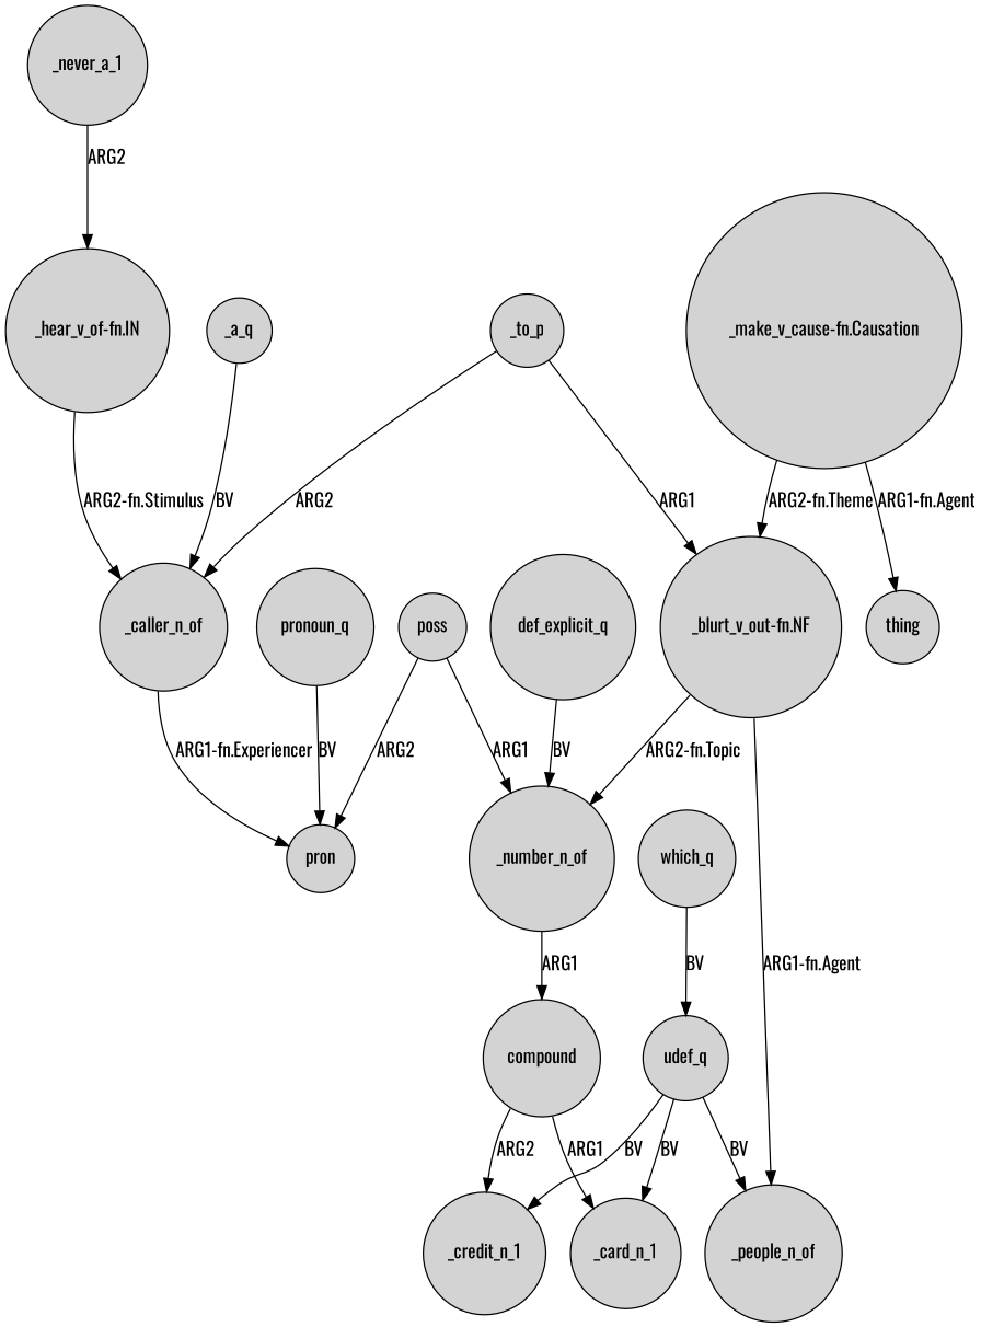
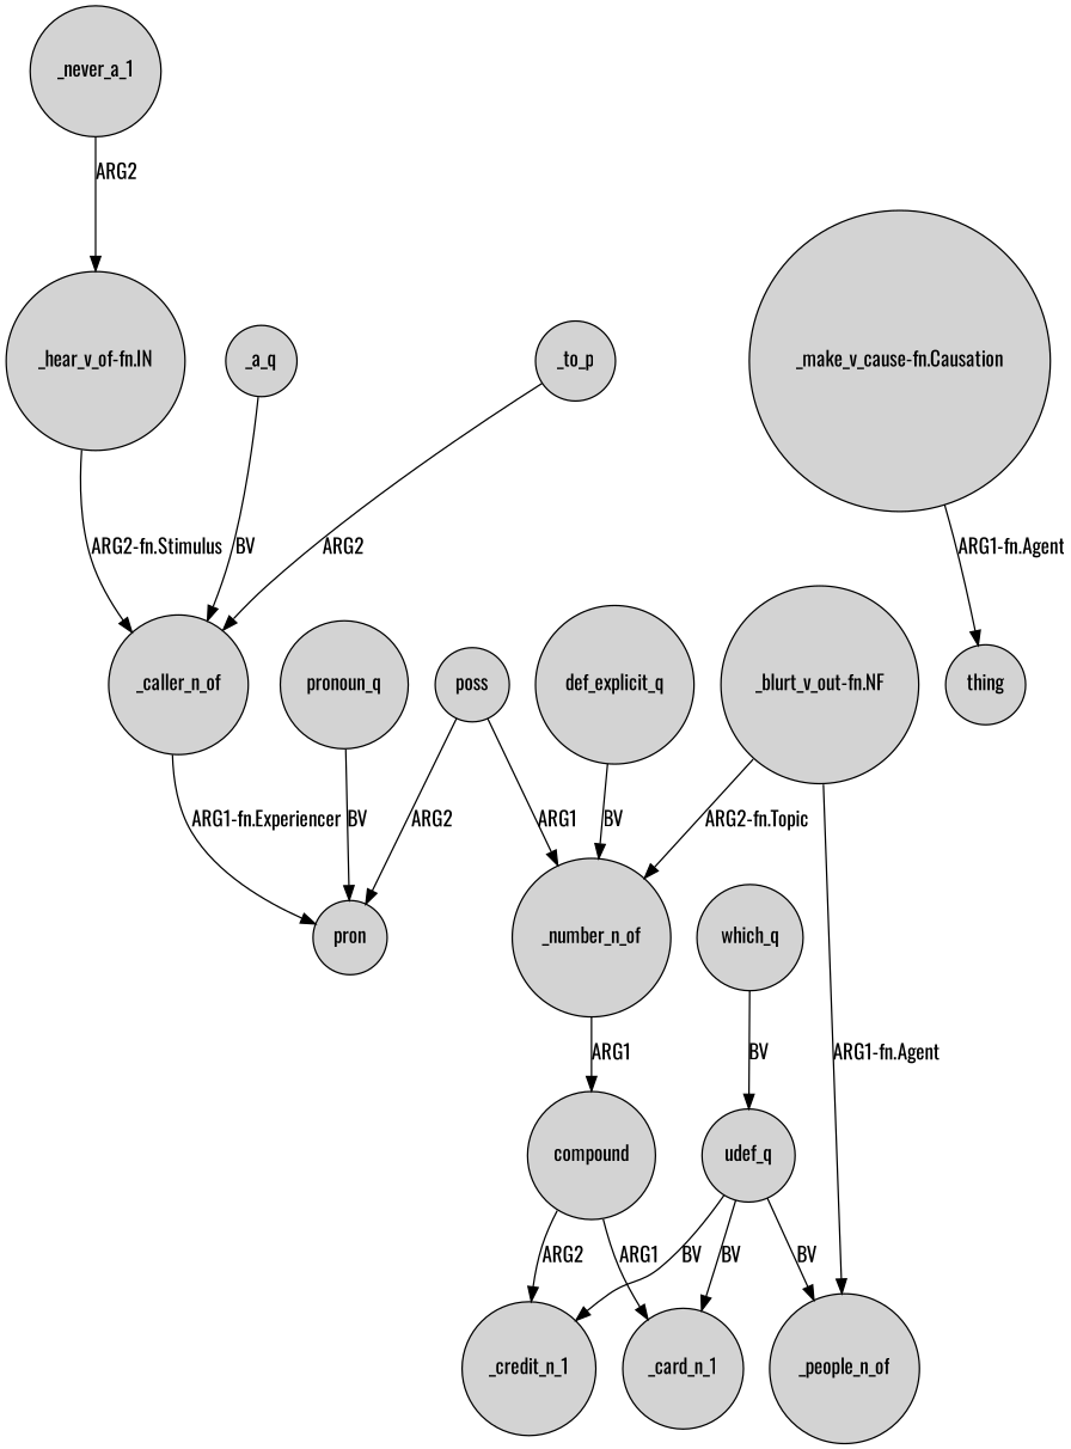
  digraph {
    fontname=Oswald
    node [fontname=Oswald shape=circle style=filled]
    edge [fontname=Oswald]
    _a_q
    _caller_n_of
    pron
    "_make_v_cause-fn.Causation"
    thing
    "_blurt_v_out-fn.NF"
    _number_n_of
    _people_n_of
    poss
    compound
    udef_q
    _credit_n_1
    _card_n_1
    _to_p
    _never_a_1
    "_hear_v_of-fn.IN"
    def_explicit_q
    pronoun_q
    which_q
    _a_q -> _caller_n_of [label=BV]
    _caller_n_of -> pron [label="ARG1-fn.Experiencer"]
    "_make_v_cause-fn.Causation" -> thing [label="ARG1-fn.Agent"]
-   "_make_v_cause-fn.Causation" -> "_blurt_v_out-fn.NF" [label="ARG2-fn.Theme"]
    "_blurt_v_out-fn.NF" -> _number_n_of [label="ARG2-fn.Topic"]
    "_blurt_v_out-fn.NF" -> _people_n_of [label="ARG1-fn.Agent"]
    _number_n_of -> compound [label=ARG1]
    poss -> pron [label=ARG2]
    poss -> _number_n_of [label=ARG1]
    compound -> _credit_n_1 [label=ARG2]
    compound -> _card_n_1 [label=ARG1]
    udef_q -> _people_n_of [label=BV]
    udef_q -> _credit_n_1 [label=BV]
    udef_q -> _card_n_1 [label=BV]
    _to_p -> _caller_n_of [label=ARG2]
-   _to_p -> "_blurt_v_out-fn.NF" [label=ARG1]
    _never_a_1 -> "_hear_v_of-fn.IN" [label=ARG2]
    "_hear_v_of-fn.IN" -> _caller_n_of [label="ARG2-fn.Stimulus"]
    def_explicit_q -> _number_n_of [label=BV]
    pronoun_q -> pron [label=BV]
    which_q -> udef_q [label=BV]
  }
